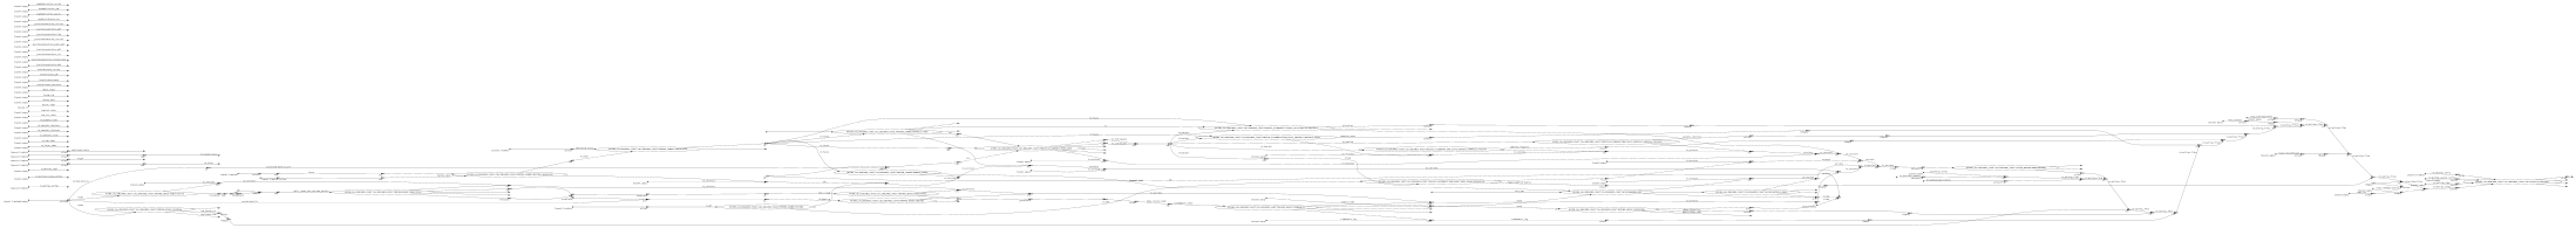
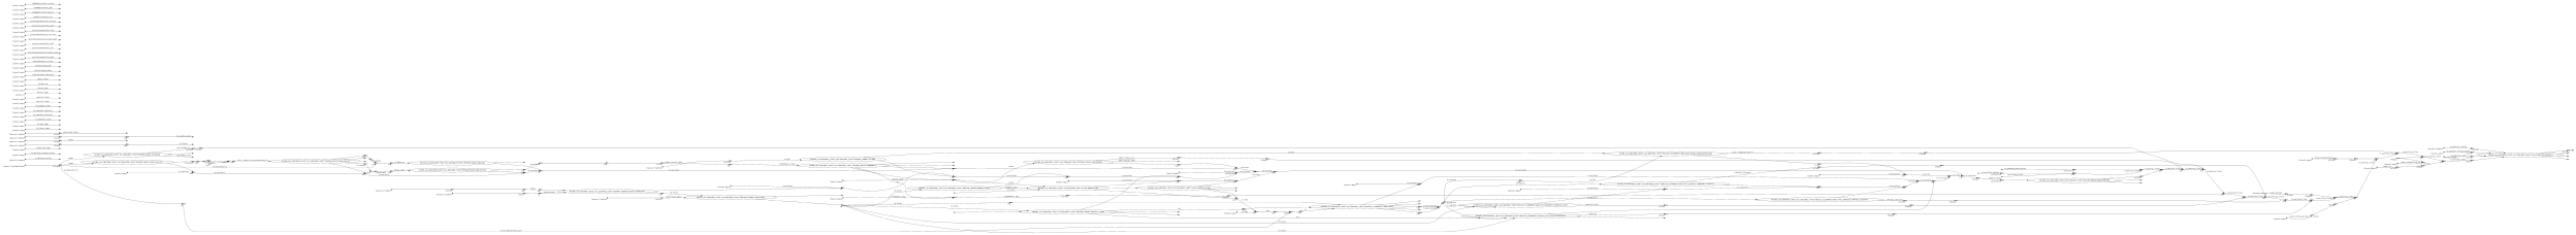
  digraph {
    fontname="Source Code Pro"
    rankdir=LR
    node [fixedsize=true fontname="Source Code Pro" shape=circle]
    edge [fontname="Source Code Pro"]
    v0 [shape=point width=0.1 xlabel="Channel.fromPath"]
    v265 [width=0.1 xlabel=toList]
    n3 [label="NFCORE_CALLINGCARDS_YEAST:CALLINGCARDS_YEAST:COLLECTMULTIPLEMETRICS" fixedsize="" shape=""]
    v272 [width=0.1 xlabel=toList]
    v271 [shape=point fixedsize=""]
    v270 [shape=point fixedsize=""]
    v269 [shape=point fixedsize=""]
    v1 [shape=point width=0.1 xlabel="Channel.empty"]
    v266 [width=0.1 xlabel=toList]
    v2 [shape=point width=0.1 xlabel="Channel.empty"]
    v267 [width=0.1 xlabel=toList]
    v3 [shape=point width=0.1 xlabel="Channel.fromPath"]
    v4 [width=0.1 xlabel=collect]
    v5 [width=0.1 xlabel=map]
    v55 [width=0.1 xlabel=map]
    n16 [label="NFCORE_CALLINGCARDS_YEAST:CALLINGCARDS_YEAST:PREPARE_GENOME:BEDTOOLS_MASKFASTA" fixedsize="" shape=""]
    v57 [width=0.1 xlabel=mix]
    v58 [width=0.1 xlabel=map]
    v6 [shape=point width=0.1 xlabel="Channel.fromPath"]
    v7 [width=0.1 xlabel=collect]
    n21 [label="NFCORE_CALLINGCARDS_YEAST:CALLINGCARDS_YEAST:PREPARE_GENOME:GTF2BED" fixedsize="" shape=""]
    v63 [width=0.1 xlabel=mix]
    n23 [label="NFCORE_CALLINGCARDS_YEAST:CALLINGCARDS_YEAST:PROCESS_ALIGNMENTS:BAM_RSEQC:RSEQC_READDISTRIBUTION" fixedsize="" shape=""]
    v65 [width=0.1 xlabel=mix]
    v255 [width=0.1 xlabel=collect]
    v199 [width=0.1 xlabel=first]
    v8 [shape=point width=0.1 xlabel="Channel.fromPath"]
    v9 [width=0.1 xlabel=collect]
    v10 [width=0.1 xlabel=map]
    n30 [label="NFCORE_CALLINGCARDS_YEAST:CALLINGCARDS_YEAST:PREPARE_GENOME:CONCATFASTA" fixedsize="" shape=""]
    v11 [shape=point width=0.1 xlabel="Channel.fromPath"]
    v12 [width=0.1 xlabel=collect]
    v61 [width=0.1 xlabel=map]
    v60 [shape=point fixedsize=""]
    n35 [label="NFCORE_CALLINGCARDS_YEAST:CALLINGCARDS_YEAST:PREPARE_GENOME:BWAMEM2_INDEX" fixedsize="" shape=""]
    n36 [label="NFCORE_CALLINGCARDS_YEAST:CALLINGCARDS_YEAST:PREPARE_GENOME:SAMTOOLS_FAIDX" fixedsize="" shape=""]
    v143 [width=0.1 xlabel=map]
    n38 [label="NFCORE_CALLINGCARDS_YEAST:CALLINGCARDS_YEAST:PROCESS_ALIGNMENTS:BAM_STATS_SAMTOOLS:SAMTOOLS_STATS" fixedsize="" shape=""]
    n39 [label="NFCORE_CALLINGCARDS_YEAST:CALLINGCARDS_YEAST:PROCESS_ALIGNMENTS:PICARD_COLLECTMULTIPLEMETRICS" fixedsize="" shape=""]
    v13 [shape=point width=0.1 xlabel="Channel.fromPath"]
    v14 [shape=point fixedsize=""]
    v15 [shape=point width=0.1 xlabel="Channel.empty"]
    v16 [shape=point fixedsize=""]
    v17 [shape=point width=0.1 xlabel="Channel.empty"]
    v18 [shape=point fixedsize=""]
    v19 [shape=point width=0.1 xlabel="Channel.fromPath"]
    v20 [width=0.1 xlabel=collect]
    v21 [width=0.1 xlabel=map]
    v22 [shape=point fixedsize=""]
    v23 [shape=point width=0.1 xlabel="Channel.fromPath"]
    v24 [width=0.1 xlabel=collect]
    v25 [shape=point fixedsize=""]
    v26 [shape=point width=0.1 xlabel="Channel.fromPath"]
    v27 [width=0.1 xlabel=collect]
    v28 [width=0.1 xlabel=map]
    v29 [shape=point fixedsize=""]
    v30 [shape=point width=0.1 xlabel="Channel.fromPath"]
    v31 [width=0.1 xlabel=collect]
    v32 [shape=point fixedsize=""]
    v33 [shape=point width=0.1 xlabel="Channel.empty"]
    v71 [width=0.1 xlabel=mix]
    v125 [width=0.1 xlabel=mix]
    v137 [width=0.1 xlabel=mix]
    v34 [shape=point width=0.1 xlabel="Channel.empty"]
    v35 [shape=point fixedsize=""]
    v36 [shape=point width=0.1 xlabel="Channel.empty"]
    v37 [shape=point fixedsize=""]
    v38 [shape=point width=0.1 xlabel="Channel.empty"]
    v39 [shape=point fixedsize=""]
    v40 [shape=point width=0.1 xlabel="Channel.empty"]
    v41 [shape=point fixedsize=""]
    v42 [shape=point width=0.1 xlabel="Channel.empty"]
    v43 [shape=point fixedsize=""]
    v44 [shape=point width=0.1 xlabel="channel.fromSamplesheet"]
    v45 [width=0.1 xlabel=multiMap]
    n76 [label="NFCORE_CALLINGCARDS_YEAST:CALLINGCARDS_YEAST:PREPARE_READS:FASTQCRAW" fixedsize="" shape=""]
    n77 [label="NFCORE_CALLINGCARDS_YEAST:CALLINGCARDS_YEAST:PREPARE_READS:SEQKIT_SPLIT2" fixedsize="" shape=""]
    v105 [width=0.1 xlabel=join]
    v138 [width=0.1 xlabel=map]
    v90 [width=0.1 xlabel=map]
    v91 [width=0.1 xlabel=combine]
    v83 [shape=point fixedsize=""]
    v225 [width=0.1 xlabel=collect]
    v82 [shape=point fixedsize=""]
    v85 [width=0.1 xlabel=mix]
    v86 [width=0.1 xlabel=transpose]
    v106 [width=0.1 xlabel=map]
    v140 [width=0.1 xlabel=combine]
    v92 [width=0.1 xlabel=map]
    v226 [width=0.1 xlabel=ifEmpty]
    v46 [shape=point width=0.1 xlabel="Channel.empty"]
    v47 [shape=point width=0.1 xlabel="Channel.empty"]
    v48 [shape=point fixedsize=""]
    v49 [shape=point width=0.1 xlabel="Channel.empty"]
    v50 [shape=point fixedsize=""]
    v51 [shape=point width=0.1 xlabel="Channel.empty"]
    v52 [shape=point fixedsize=""]
    v53 [shape=point width=0.1 xlabel="Channel.of"]
    v54 [shape=point fixedsize=""]
    v70 [width=0.1 xlabel=mix]
    n101 [label="NFCORE_CALLINGCARDS_YEAST:CALLINGCARDS_YEAST:ALIGN:BWAMEM2_MEM" fixedsize="" shape=""]
    v69 [shape=point fixedsize=""]
    v144 [width=0.1 xlabel=map]
    v68 [shape=point fixedsize=""]
    n105 [label="NFCORE_CALLINGCARDS_YEAST:CALLINGCARDS_YEAST:PROCESS_ALIGNMENTS:COUNT_HOPS" fixedsize="" shape=""]
    v156 [width=0.1 xlabel=mix]
    v234 [width=0.1 xlabel=collect]
    v164 [width=0.1 xlabel=mix]
    v243 [width=0.1 xlabel=collect]
    v163 [shape=point fixedsize=""]
    v130 [width=0.1 xlabel=mix]
    n112 [label="NFCORE_CALLINGCARDS_YEAST:CALLINGCARDS_YEAST:ALIGN:SAMTOOLS_INDEX" fixedsize="" shape=""]
    v135 [width=0.1 xlabel=join]
    v256 [width=0.1 xlabel=ifEmpty]
    v200 [width=0.1 xlabel=mix]
    v134 [width=0.1 xlabel=mix]
    v133 [shape=point fixedsize=""]
    v132 [shape=point fixedsize=""]
    v136 [width=0.1 xlabel=mix]
    v66 [shape=point width=0.1]
    v149 [width=0.1 xlabel=mix]
    v148 [shape=point fixedsize=""]
    v147 [shape=point fixedsize=""]
    v150 [width=0.1 xlabel=map]
    v151 [width=0.1 xlabel=map]
    v146 [shape=point fixedsize=""]
    v210 [width=0.1 xlabel=mix]
    v72 [shape=point width=0.1 xlabel="Channel.empty"]
    v96 [width=0.1 xlabel=mix]
    v102 [width=0.1 xlabel=mix]
    v73 [shape=point width=0.1 xlabel="Channel.empty"]
    v74 [shape=point fixedsize=""]
    v75 [shape=point width=0.1 xlabel="Channel.empty"]
    v76 [shape=point fixedsize=""]
    v77 [shape=point width=0.1 xlabel="Channel.empty"]
    v118 [width=0.1 xlabel=mix]
    v231 [width=0.1 xlabel=collect]
    v232 [width=0.1 xlabel=ifEmpty]
    v78 [shape=point width=0.1 xlabel="Channel.empty"]
    v79 [shape=point fixedsize=""]
    v80 [shape=point width=0.1 xlabel="Channel.empty"]
    v120 [width=0.1 xlabel=mix]
    n143 [label="NFCORE_CALLINGCARDS_YEAST:CALLINGCARDS_YEAST:PREPARE_READS:FASTQCDEMUX" fixedsize="" shape=""]
    v122 [shape=point fixedsize=""]
    v228 [width=0.1 xlabel=collect]
    v123 [width=0.1 xlabel=first]
    v227 [width=0.1 xlabel=mix]
    v87 [width=0.1 xlabel=map]
    v88 [width=0.1 xlabel=groupTuple]
    v109 [width=0.1 xlabel=mix]
    v89 [width=0.1 xlabel=map]
    n152 [label="NFCORE_CALLINGCARDS_YEAST:CALLINGCARDS_YEAST:PREPARE_READS:DEMULTIPLEX" fixedsize="" shape=""]
    v97 [width=0.1 xlabel=transpose]
    v103 [width=0.1 xlabel=map]
    v95 [shape=point fixedsize=""]
    v94 [shape=point fixedsize=""]
    v98 [width=0.1 xlabel=map]
    v104 [width=0.1 xlabel=groupTuple]
    v99 [width=0.1 xlabel=groupTuple]
    v119 [width=0.1 xlabel=mix]
    v100 [width=0.1 xlabel=map]
    n162 [label="NFCORE_CALLINGCARDS_YEAST:CALLINGCARDS_YEAST:PREPARE_READS:CONCATFASTQ" fixedsize="" shape=""]
    v110 [width=0.1 xlabel=map]
    v111 [width=0.1 xlabel=groupTuple]
    v112 [width=0.1 xlabel=map]
    v124 [width=0.1 xlabel=mix]
    n167 [label="NFCORE_CALLINGCARDS_YEAST:CALLINGCARDS_YEAST:PREPARE_READS:CONCATQC" fixedsize="" shape=""]
    v108 [shape=point fixedsize=""]
    v113 [width=0.1 xlabel=filter]
    v114 [width=0.1 xlabel=map]
    n171 [label="NFCORE_CALLINGCARDS_YEAST:CALLINGCARDS_YEAST:PREPARE_READS:TRIMMOMATIC" fixedsize="" shape=""]
    v117 [shape=point fixedsize=""]
    v116 [shape=point fixedsize=""]
    v233 [width=0.1 xlabel=mix]
    v229 [width=0.1 xlabel=ifEmpty]
    v230 [width=0.1 xlabel=mix]
    v211 [width=0.1 xlabel=unique]
    v126 [shape=point width=0.1 xlabel="Channel.empty"]
    v127 [shape=point width=0.1 xlabel="Channel.empty"]
    v139 [width=0.1 xlabel=map]
    v128 [shape=point width=0.1]
    v141 [width=0.1 xlabel=map]
    v212 [width=0.1 xlabel=collectFile]
    v161 [width=0.1 xlabel=mix]
    v152 [width=0.1 xlabel=mix]
    v142 [shape=point width=0.1 xlabel="Channel.empty"]
    v153 [width=0.1 xlabel=map]
    v209 [width=0.1 xlabel=mix]
    n189 [label="NFCORE_CALLINGCARDS_YEAST:CALLINGCARDS_YEAST:PROCESS_ALIGNMENTS:BAM_STATS_SAMTOOLS:SAMTOOLS_FLAGSTAT" fixedsize="" shape=""]
    n190 [label="NFCORE_CALLINGCARDS_YEAST:CALLINGCARDS_YEAST:PROCESS_ALIGNMENTS:BAM_STATS_SAMTOOLS:SAMTOOLS_IDXSTATS" fixedsize="" shape=""]
    v166 [width=0.1 xlabel=map]
    v158 [width=0.1 xlabel=mix]
    v237 [width=0.1 xlabel=collect]
    v160 [width=0.1 xlabel=mix]
    v240 [width=0.1 xlabel=collect]
    v235 [width=0.1 xlabel=ifEmpty]
    v154 [shape=point width=0.1 xlabel="Channel.empty"]
    v236 [width=0.1 xlabel=mix]
    v238 [width=0.1 xlabel=ifEmpty]
    v239 [width=0.1 xlabel=mix]
    v241 [width=0.1 xlabel=ifEmpty]
    v242 [width=0.1 xlabel=mix]
    v244 [width=0.1 xlabel=ifEmpty]
    v245 [width=0.1 xlabel=mix]
    v165 [shape=point width=0.1 xlabel="Channel.empty"]
    v167 [shape=point width=0.1 xlabel="Channel.empty"]
    v246 [width=0.1 xlabel=collect]
    v247 [width=0.1 xlabel=ifEmpty]
    v248 [width=0.1 xlabel=mix]
    v168 [shape=point width=0.1 xlabel="Channel.empty"]
    v169 [shape=point fixedsize=""]
    v170 [shape=point width=0.1 xlabel="Channel.empty"]
    v252 [width=0.1 xlabel=collect]
    v253 [width=0.1 xlabel=ifEmpty]
    v254 [width=0.1 xlabel=mix]
    v171 [shape=point width=0.1 xlabel="Channel.empty"]
    v172 [shape=point fixedsize=""]
    v173 [shape=point width=0.1 xlabel="Channel.empty"]
    v174 [shape=point fixedsize=""]
    v175 [shape=point width=0.1 xlabel="Channel.empty"]
    v176 [shape=point fixedsize=""]
    v177 [shape=point width=0.1 xlabel="Channel.empty"]
    v249 [width=0.1 xlabel=collect]
    v250 [width=0.1 xlabel=ifEmpty]
    v251 [width=0.1 xlabel=mix]
    v178 [shape=point width=0.1 xlabel="Channel.empty"]
    v179 [shape=point fixedsize=""]
    v180 [shape=point width=0.1 xlabel="Channel.empty"]
    v181 [shape=point fixedsize=""]
    v182 [shape=point width=0.1 xlabel="Channel.empty"]
    v183 [shape=point fixedsize=""]
    v184 [shape=point width=0.1 xlabel="Channel.empty"]
    v185 [shape=point fixedsize=""]
    v186 [shape=point width=0.1 xlabel="Channel.empty"]
    v187 [shape=point fixedsize=""]
    v188 [shape=point width=0.1 xlabel="Channel.empty"]
    v189 [shape=point fixedsize=""]
    v190 [shape=point width=0.1 xlabel="Channel.empty"]
    v191 [shape=point fixedsize=""]
    v192 [shape=point width=0.1 xlabel="Channel.empty"]
    v193 [shape=point fixedsize=""]
    v194 [shape=point width=0.1 xlabel="Channel.empty"]
    v195 [shape=point fixedsize=""]
    v196 [shape=point width=0.1 xlabel="Channel.empty"]
    v197 [shape=point fixedsize=""]
    v257 [width=0.1 xlabel=mix]
    v201 [shape=point width=0.1 xlabel="Channel.empty"]
    v202 [shape=point fixedsize=""]
    v203 [shape=point width=0.1 xlabel="Channel.empty"]
    v258 [width=0.1 xlabel=collect]
    v259 [width=0.1 xlabel=ifEmpty]
    v260 [width=0.1 xlabel=mix]
    v204 [shape=point width=0.1 xlabel="Channel.empty"]
    v205 [shape=point fixedsize=""]
    v206 [shape=point width=0.1 xlabel="Channel.empty"]
    v207 [shape=point fixedsize=""]
    v208 [shape=point width=0.1 xlabel="Channel.empty"]
    v261 [width=0.1 xlabel=collect]
    v262 [width=0.1 xlabel=ifEmpty]
    v263 [width=0.1 xlabel=mix]
    n261 [label="NFCORE_CALLINGCARDS_YEAST:CALLINGCARDS_YEAST:CUSTOM_DUMPSOFTWAREVERSIONS" fixedsize="" shape=""]
    v215 [shape=point fixedsize=""]
    v223 [width=0.1 xlabel=collect]
    v214 [shape=point fixedsize=""]
    v224 [width=0.1 xlabel=mix]
    v216 [shape=point width=0.1 xlabel="Channel.empty"]
    v219 [width=0.1 xlabel=mix]
    v222 [width=0.1 xlabel=mix]
    v217 [shape=point width=0.1]
    v218 [width=0.1 xlabel=collectFile]
    v220 [shape=point width=0.1]
    v221 [width=0.1 xlabel=collectFile]
    v264 [width=0.1 xlabel=collect]
    v273 [shape=point fixedsize=""]
    v0 -> v265 [label=ch_multiqc_config]
    v265 -> n3
    n3 -> v272
    n3 -> v271
    n3 -> v270
    n3 -> v269
    v272 -> v273
    v1 -> v266 [label=ch_multiqc_custom_config]
    v266 -> n3
    v2 -> v267 [label=ch_multiqc_logo]
    v267 -> n3
    v3 -> v4
    v4 -> v5
    v5 -> v55 [label=fasta]
    v55 -> n16
    n16 -> v57
    n16 -> v58
    v57 -> v63 [label=aln]
    v58 -> n30 [label=ch_fasta]
    v6 -> v7
    v7 -> n21 [label=ch_gtf]
    n21 -> v63
    n21 -> n23 [label=ch_bed]
    v63 -> v65 [label=ch_versions]
    n23 -> v255 [label=rseqc_readdistribution]
    n23 -> v199
    v65 -> v70 [label=ch_versions]
    v255 -> v256
    v199 -> v200
    v8 -> v9
    v9 -> v10
    v10 -> n16 [label=regions_mask]
    n30 -> v61
    n30 -> v60
    v11 -> v12
    v12 -> n30 [label=additional_fasta]
    v61 -> n35 [label=ch_fasta]
    v61 -> n36 [label=ch_fasta]
    v61 -> v143 [label=ch_fasta]
    v61 -> n38 [label=ch_fasta]
    v61 -> n39 [label=ch_fasta]
    n35 -> v65
    n35 -> n101 [label=bwamem2_index]
    n36 -> n39 [label=fai]
    n36 -> v70
    n36 -> v69
    n36 -> v144 [label=fai]
    n36 -> v68
    v143 -> n105
    n38 -> v156
    n38 -> v234 [label=samtools_stats]
    n39 -> v164
    n39 -> v243 [label=picard_qc]
    n39 -> v163
    v13 -> v14 [label=ch_multiqc_config]
    v15 -> v16 [label=ch_multiqc_custom_config]
    v17 -> v18 [label=ch_multiqc_logo]
    v19 -> v20
    v20 -> v21
    v21 -> v22 [label=ch_fasta]
    v23 -> v24
    v24 -> v25 [label=ch_gtf]
    v26 -> v27
    v27 -> v28
    v28 -> v29 [label=ch_regions_mask]
    v30 -> v31
    v31 -> v32 [label=additional_fasta]
    v33 -> v71 [label=ch_versions]
    v71 -> v125 [label=ch_versions]
    v125 -> v137 [label=ch_versions]
    v137 -> v210 [label=ch_versions]
    v34 -> v35 [label=ch_fasta_index]
    v36 -> v37 [label=ch_bam_index]
    v38 -> v39 [label=ch_samtools_stats]
    v40 -> v41 [label=ch_samtools_flatstat]
    v42 -> v43 [label=ch_samtools_idxstats]
    v44 -> v45
    v45 -> n76 [label=reads]
    v45 -> n77 [label=reads]
    v45 -> v105 [label=barcode_details]
    v45 -> v138 [label=barcode_details]
    n76 -> v83 [label=raw_fastqc_html]
    n76 -> v225 [label=raw_fastqc_zip]
    n76 -> v82
    n77 -> v85
    n77 -> v86
    v105 -> v106
    v138 -> v140 [label=ch_barcode_details_join]
    v90 -> v91
    v91 -> v92
    v225 -> v226
    v85 -> v96 [label=ch_versions]
    v86 -> v87
    v106 -> n167 [label=ch_demux_qc]
    v140 -> v141
    v92 -> n152 [label=split_reads_with_barcode_details]
    v226 -> v227
    v46 -> v57 [label=ch_versions]
    v47 -> v48 [label=ch_bwamem2_index]
    v49 -> v50 [label=bwa_aln_index]
    v51 -> v52 [label=bowtie2_index]
    v53 -> v54 [label=bowtie_index]
    v70 -> v71 [label=versions]
    n101 -> v130
    n101 -> n112
    n101 -> v135
    v144 -> n105
    n105 -> v149
    n105 -> v148
    n105 -> v147
    n105 -> v150
    n105 -> v151
    n105 -> v146
    v156 -> v158 [label=ch_versions]
    v234 -> v235
    v164 -> v209 [label=ch_versions]
    v243 -> v244
    v130 -> v134 [label=ch_versions]
    n112 -> v135
    n112 -> v134
    n112 -> v133
    n112 -> v132
    v135 -> v136 [label=ch_tmp]
    v256 -> v257
    v200 -> v209 [label=versions]
    v134 -> v137 [label=versions]
-   v139 -> v136 [label=bam]
+   v136 -> v139 [label=bam]
    v66 -> n36
    v149 -> v161 [label=ch_versions]
    v150 -> v152 [label=ch_passing_bam]
    v151 -> v152 [label=ch_failing_bam]
    v210 -> v211 [label=ch_versions]
    v72 -> v85 [label=ch_versions]
    v96 -> v102 [label=ch_versions]
    v102 -> v109 [label=ch_versions]
    v73 -> v74 [label=fastqc_html]
    v75 -> v76 [label=fastqc_zip]
    v77 -> v118 [label=trimmomatic_log]
    v118 -> v231 [label=trimmomatic_log]
    v231 -> v232
    v232 -> v233
    v78 -> v79 [label=demux_reads]
    v80 -> v120 [label=output_reads]
    v120 -> n101 [label=reads]
    v120 -> n143 [label=reads]
    n143 -> v122 [label=demux_fastqc_html]
    n143 -> v228 [label=demux_fastqc_zip]
    n143 -> v123
    v228 -> v229
    v123 -> v124
    v227 -> v230 [label=ch_multiqc_files]
    v87 -> v88
    v88 -> v89
    v109 -> v119 [label=ch_versions]
    v89 -> v91
    n152 -> v96
    n152 -> v97
    n152 -> v103
    n152 -> v95
    n152 -> v94
    v97 -> v98
    v103 -> v104
    v98 -> v99
    v104 -> v105
    v99 -> v100
    v119 -> v124 [label=ch_versions]
    v100 -> n162 [label=demux_reads]
    n162 -> v102
    n162 -> v110
    v110 -> v111
    v111 -> v112
    v112 -> v113
    v124 -> v125 [label=versions]
    n167 -> v109
    n167 -> v108
    v113 -> v114 [label=demux_concat_reads]
    v114 -> n171 [label=trimmomatic_input]
    n171 -> v118
    n171 -> v120
    n171 -> v119
    n171 -> v117
    n171 -> v116
    v233 -> v236 [label=ch_multiqc_files]
    v229 -> v230
    v230 -> v233 [label=ch_multiqc_files]
    v211 -> v212
    v126 -> v130 [label=ch_versions]
    v127 -> v136 [label=ch_bam]
    v139 -> v140
    v128 -> n101 [label=sort_bam]
    v141 -> n105 [label=aln]
    v212 -> n261
    v161 -> v164 [label=ch_versions]
    v152 -> v153
    v142 -> v149 [label=ch_versions]
    v153 -> n38 [label=ch_bam_bai]
    v153 -> n39 [label=ch_bam_bai]
    v153 -> n189 [label=ch_bam_bai]
    v153 -> n190 [label=ch_bam_bai]
    v153 -> v166 [label=ch_bam_bai]
    v209 -> v210 [label=versions]
    n189 -> v158
    n189 -> v237 [label=samtools_flagstat]
    n190 -> v160
    n190 -> v240 [label=samtools_idxstats]
    v166 -> n23 [label=ch_bam]
    v158 -> v160 [label=ch_versions]
    v237 -> v238
    v160 -> v161 [label=versions]
    v240 -> v241
    v235 -> v236
    v154 -> v156 [label=ch_versions]
    v236 -> v239 [label=ch_multiqc_files]
    v238 -> v239
    v239 -> v242 [label=ch_multiqc_files]
    v241 -> v242
    v242 -> v245 [label=ch_multiqc_files]
    v244 -> v245
    v245 -> v248 [label=ch_multiqc_files]
    v165 -> v200 [label=ch_versions]
    v167 -> v246 [label=rseqc_bamstat]
    v246 -> v247
    v247 -> v248
    v248 -> v251 [label=ch_multiqc_files]
    v168 -> v169 [label=innerdistance_distance]
    v170 -> v252 [label=rseqc_innerdistance]
    v252 -> v253
    v253 -> v254
    v254 -> v257 [label=ch_multiqc_files]
    v171 -> v172 [label=innerdistance_mean]
    v173 -> v174 [label=innerdistance_pdf]
    v175 -> v176 [label=innerdistance_rscript]
    v177 -> v249 [label=rseqc_inferexperiment]
    v249 -> v250
    v250 -> v251
    v251 -> v254 [label=ch_multiqc_files]
    v178 -> v179 [label=junctionannotation_bed]
    v180 -> v181 [label=junctionannotation_interact_bed]
    v182 -> v183 [label=junctionannotation_xls]
    v184 -> v185 [label=junctionannotation_pdf]
    v186 -> v187 [label=junctionannotation_events_pdf]
    v188 -> v189 [label=junctionannotation_rscript]
    v190 -> v191 [label=junctionannotation_log]
    v192 -> v193 [label=junctionsaturation_pdf]
    v194 -> v195 [label=junctionsaturation_rscript]
    v196 -> v197 [label=readdistribution_txt]
    v257 -> v260 [label=ch_multiqc_files]
    v201 -> v202 [label=readduplication_seq_xls]
    v203 -> v258 [label=rseqc_readduplication]
    v259 -> v258
    v259 -> v260
    v260 -> v263 [label=ch_multiqc_files]
    v204 -> v205 [label=readduplication_pdf]
    v206 -> v207 [label=readduplication_rscript]
    v208 -> v261 [label=rseqc_tin]
    v261 -> v262
    v262 -> v263
    v263 -> v264 [label=ch_multiqc_files]
    n261 -> v215
    n261 -> v223
    n261 -> v214
    v223 -> v224
    v224 -> v227 [label=ch_multiqc_files]
    v216 -> v219 [label=ch_multiqc_files]
    v219 -> v222 [label=ch_multiqc_files]
    v222 -> v224 [label=ch_multiqc_files]
    v217 -> v218 [label=ch_workflow_summary]
    v218 -> v219
    v220 -> v221 [label=ch_methods_description]
    v221 -> v222
    v264 -> n3
  }
